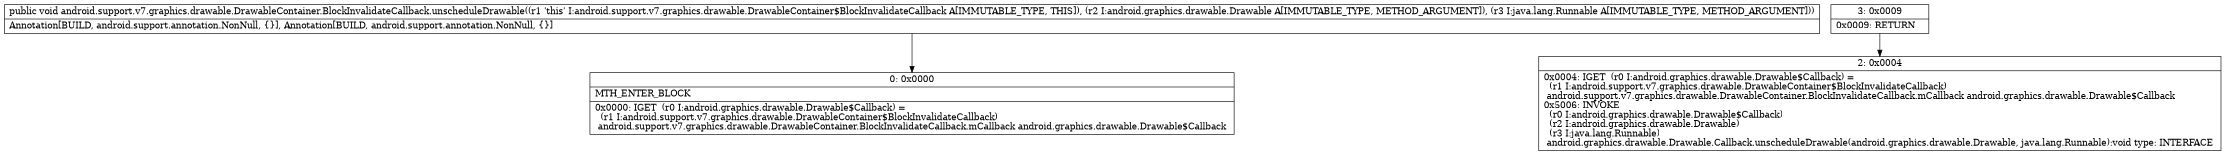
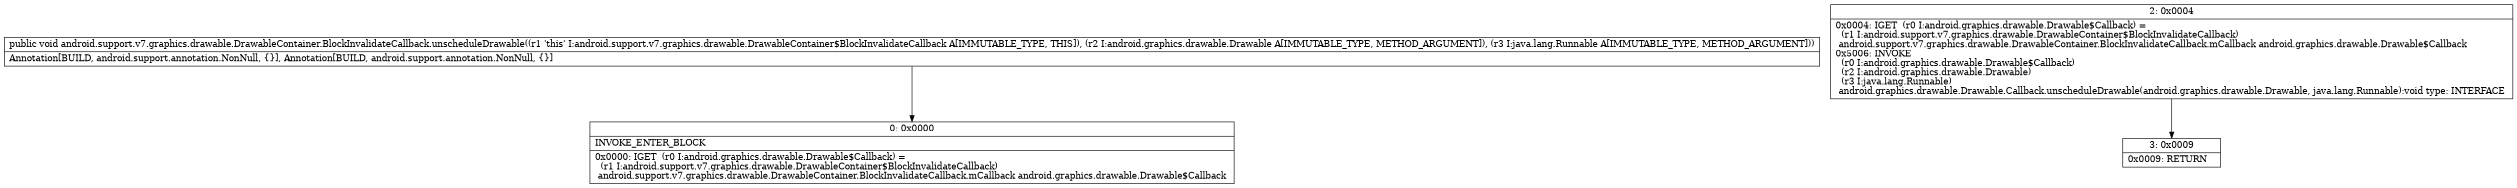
  digraph {
    node [shape=record]
-   n1 [label="{0\:\ 0x0000|MTH_ENTER_BLOCK\l|0x0000: IGET  (r0 I:android.graphics.drawable.Drawable$Callback) = \l  (r1 I:android.support.v7.graphics.drawable.DrawableContainer$BlockInvalidateCallback)\l android.support.v7.graphics.drawable.DrawableContainer.BlockInvalidateCallback.mCallback android.graphics.drawable.Drawable$Callback \l}"]
+   n1 [label="{0\:\ 0x0000|INVOKE_ENTER_BLOCK\l|0x0000: IGET  (r0 I:android.graphics.drawable.Drawable$Callback) = \l  (r1 I:android.support.v7.graphics.drawable.DrawableContainer$BlockInvalidateCallback)\l android.support.v7.graphics.drawable.DrawableContainer.BlockInvalidateCallback.mCallback android.graphics.drawable.Drawable$Callback \l}"]
    n2 [label="{2\:\ 0x0004|0x0004: IGET  (r0 I:android.graphics.drawable.Drawable$Callback) = \l  (r1 I:android.support.v7.graphics.drawable.DrawableContainer$BlockInvalidateCallback)\l android.support.v7.graphics.drawable.DrawableContainer.BlockInvalidateCallback.mCallback android.graphics.drawable.Drawable$Callback \l0x5006: INVOKE  \l  (r0 I:android.graphics.drawable.Drawable$Callback)\l  (r2 I:android.graphics.drawable.Drawable)\l  (r3 I:java.lang.Runnable)\l android.graphics.drawable.Drawable.Callback.unscheduleDrawable(android.graphics.drawable.Drawable, java.lang.Runnable):void type: INTERFACE \l}"]
    n3 [label="{3\:\ 0x0009|0x0009: RETURN   \l}"]
    n4 [label="{public void android.support.v7.graphics.drawable.DrawableContainer.BlockInvalidateCallback.unscheduleDrawable((r1 'this' I:android.support.v7.graphics.drawable.DrawableContainer$BlockInvalidateCallback A[IMMUTABLE_TYPE, THIS]), (r2 I:android.graphics.drawable.Drawable A[IMMUTABLE_TYPE, METHOD_ARGUMENT]), (r3 I:java.lang.Runnable A[IMMUTABLE_TYPE, METHOD_ARGUMENT]))  | Annotation[BUILD, android.support.annotation.NonNull, \{\}], Annotation[BUILD, android.support.annotation.NonNull, \{\}]\l}"]
-   n3 -> n2
+   n2 -> n3
    n4 -> n1
  }
